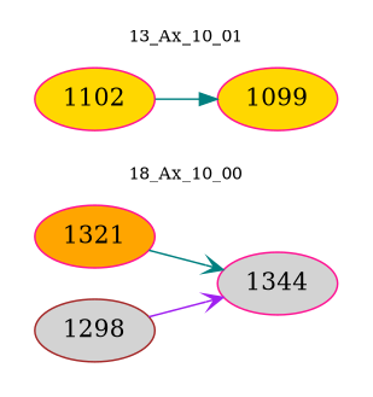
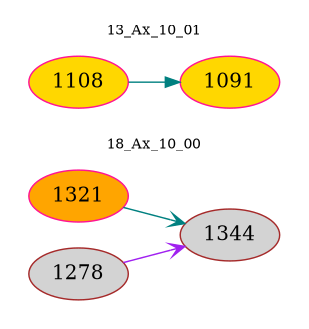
  digraph {
    fontname="DejaVu Serif"
    rankdir=LR
    node [color=deeppink fillcolor=lightgrey fontname="DejaVu Serif" style=filled]
    edge [arrowhead=vee color=teal fontname="DejaVu Serif"]
    n1 [fillcolor=orange label=1321]
-   n2 [color=brown label=1298]
-   n3 [label=1344]
-   n4 [fillcolor=gold label=1102]
-   n5 [fillcolor=gold label=1099]
+   n2 [color=brown label=1278]
+   n3 [color=brown label=1344]
+   n4 [fillcolor=gold label=1108]
+   n5 [fillcolor=gold label=1091]
    subgraph cluster_1 {
      color=white
      fontsize=10
      label="18_Ax_10_00"
      n1
      n2
      n3
    }
    subgraph cluster_2 {
      color=white
      fontsize=10
      label="13_Ax_10_01"
      n4
      n5
    }
    n1 -> n3
    n2 -> n3 [color=purple]
    n4 -> n5 [arrowhead=normal]
  }
